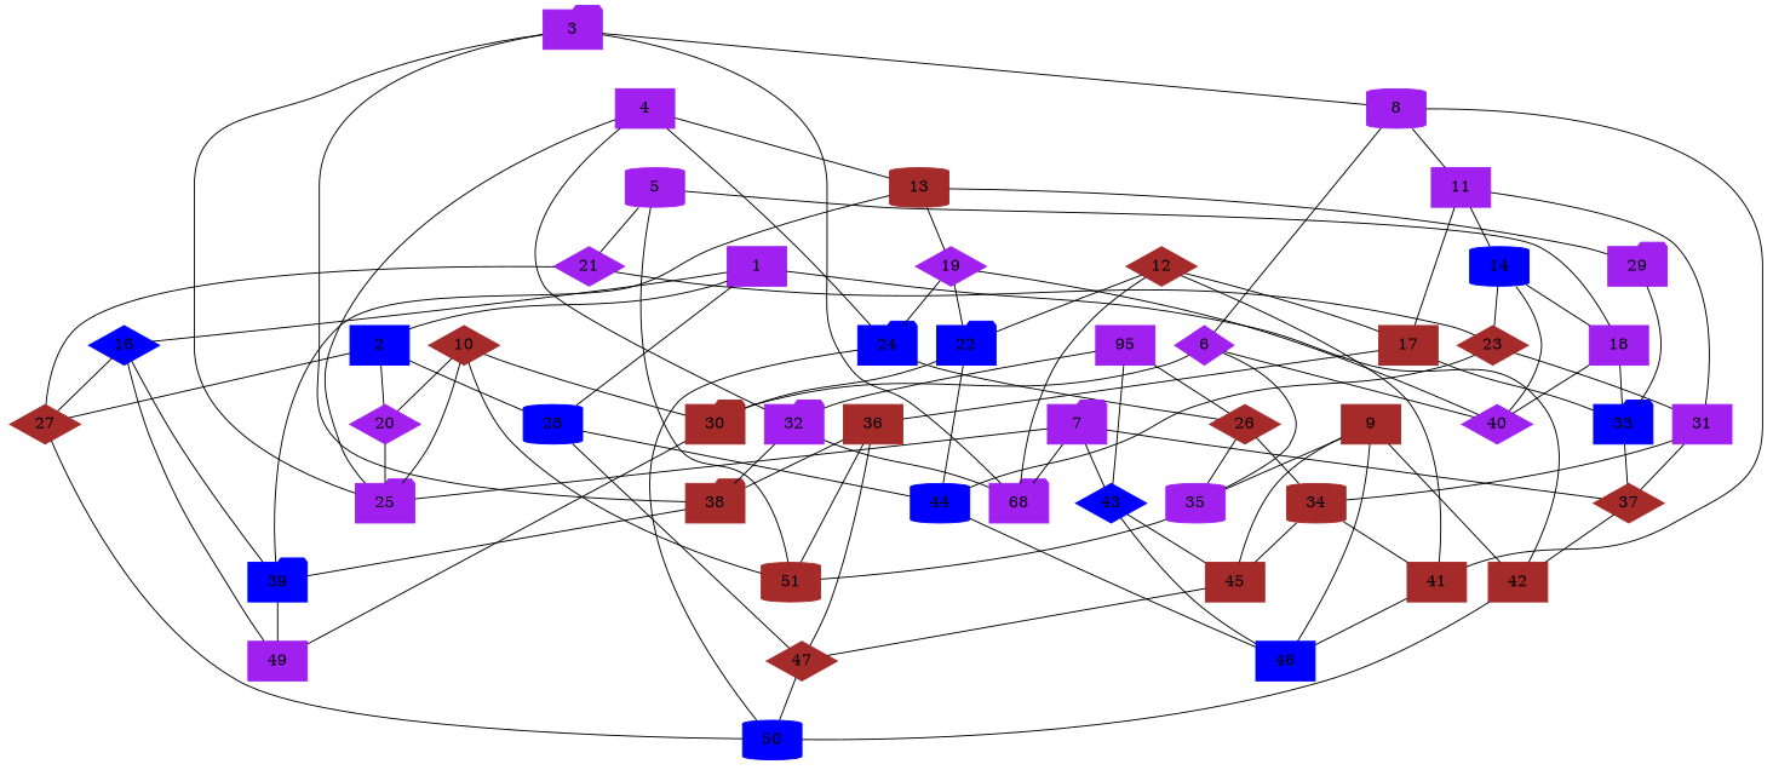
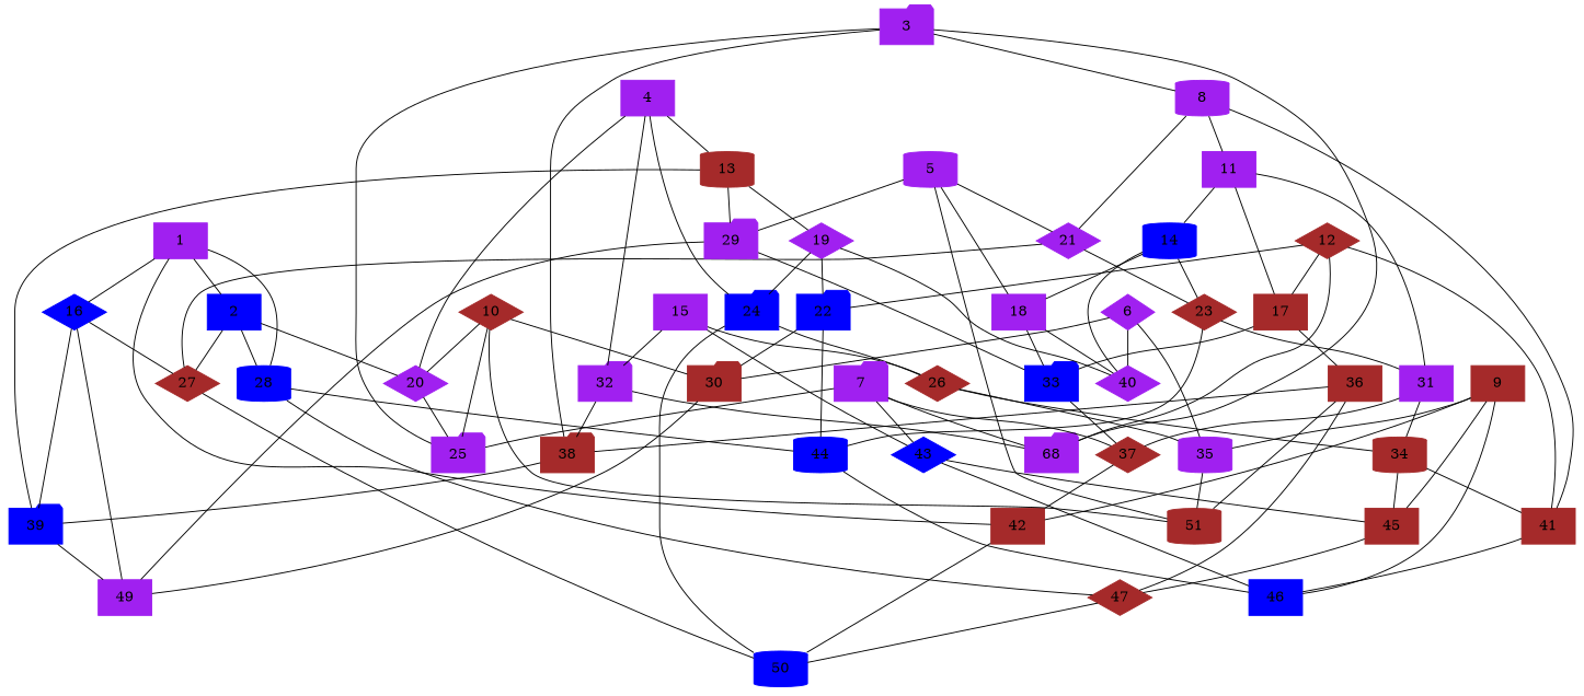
  graph {
    node [color=purple shape=box style=filled]
    2 [color=blue]
    1
    16 [color=blue shape=diamond]
    28 [color=blue shape=cylinder]
    42 [color=brown]
    20 [shape=diamond]
    27 [color=brown shape=diamond]
    39 [color=blue shape=folder]
    49
    44 [color=blue shape=cylinder]
    47 [color=brown shape=diamond]
    50 [color=blue shape=cylinder]
    25 [shape=folder]
    3 [shape=folder]
    8 [shape=cylinder]
    38 [color=brown shape=folder]
    n17 [label=68 shape=folder]
    21 [shape=diamond]
    11
    41 [color=brown]
    4
    13 [color=brown shape=cylinder]
    24 [color=blue shape=folder]
    32 [shape=folder]
    29 [shape=folder]
    19 [shape=diamond]
    26 [color=brown shape=diamond]
    5 [shape=cylinder]
    18
    51 [color=brown shape=cylinder]
    40 [shape=diamond]
    33 [color=blue shape=folder]
    23 [color=brown shape=diamond]
    6 [shape=diamond]
    30 [color=brown shape=folder]
    35 [shape=cylinder]
-   15 [label=95]
+   15
    43 [color=blue shape=diamond]
    7 [shape=folder]
    37 [color=brown shape=diamond]
    45 [color=brown]
    46 [color=blue]
    14 [color=blue shape=cylinder]
    17 [color=brown]
    31
    9 [color=brown]
    10 [color=brown shape=diamond]
    36 [color=brown]
    34 [color=brown shape=cylinder]
    12 [color=brown shape=diamond]
    22 [color=blue shape=folder]
    2 -- 28
    2 -- 20
    2 -- 27
    1 -- 2
    1 -- 16
    1 -- 28
    1 -- 42
    16 -- 27
    16 -- 39
    16 -- 49
    28 -- 44
    28 -- 47
    42 -- 50
    20 -- 25
    27 -- 50
    39 -- 49
    44 -- 46
    47 -- 50
    3 -- 25
    3 -- 8
    3 -- 38
    3 -- n17
-   8 -- 6
+   8 -- 21
    8 -- 11
    8 -- 41
    38 -- 39
    21 -- 27
    21 -- 23
    11 -- 14
    11 -- 17
    11 -- 31
    41 -- 46
-   4 -- 25
+   4 -- 20
    4 -- 13
    4 -- 24
    4 -- 32
    13 -- 39
    13 -- 29
    13 -- 19
    24 -- 50
    24 -- 26
    32 -- 38
    32 -- n17
+   29 -- 49
    29 -- 33
    19 -- 24
    19 -- 40
    19 -- 22
    26 -- 35
    26 -- 34
    5 -- 21
+   5 -- 29
    5 -- 18
    5 -- 51
    18 -- 40
    18 -- 33
    33 -- 37
    23 -- 44
    23 -- 31
    6 -- 40
    6 -- 30
    6 -- 35
    30 -- 49
    35 -- 51
    15 -- 32
    15 -- 26
    15 -- 43
    43 -- 45
    43 -- 46
    7 -- 25
    7 -- n17
    7 -- 43
    7 -- 37
    37 -- 42
    45 -- 47
    14 -- 18
    14 -- 40
    14 -- 23
    17 -- 33
    17 -- 36
    31 -- 37
    31 -- 34
    9 -- 42
    9 -- 35
    9 -- 45
    9 -- 46
    10 -- 20
    10 -- 25
    10 -- 51
    10 -- 30
    36 -- 47
    36 -- 38
    36 -- 51
    34 -- 41
    34 -- 45
    12 -- n17
    12 -- 41
    12 -- 17
    12 -- 22
    22 -- 44
    22 -- 30
  }
